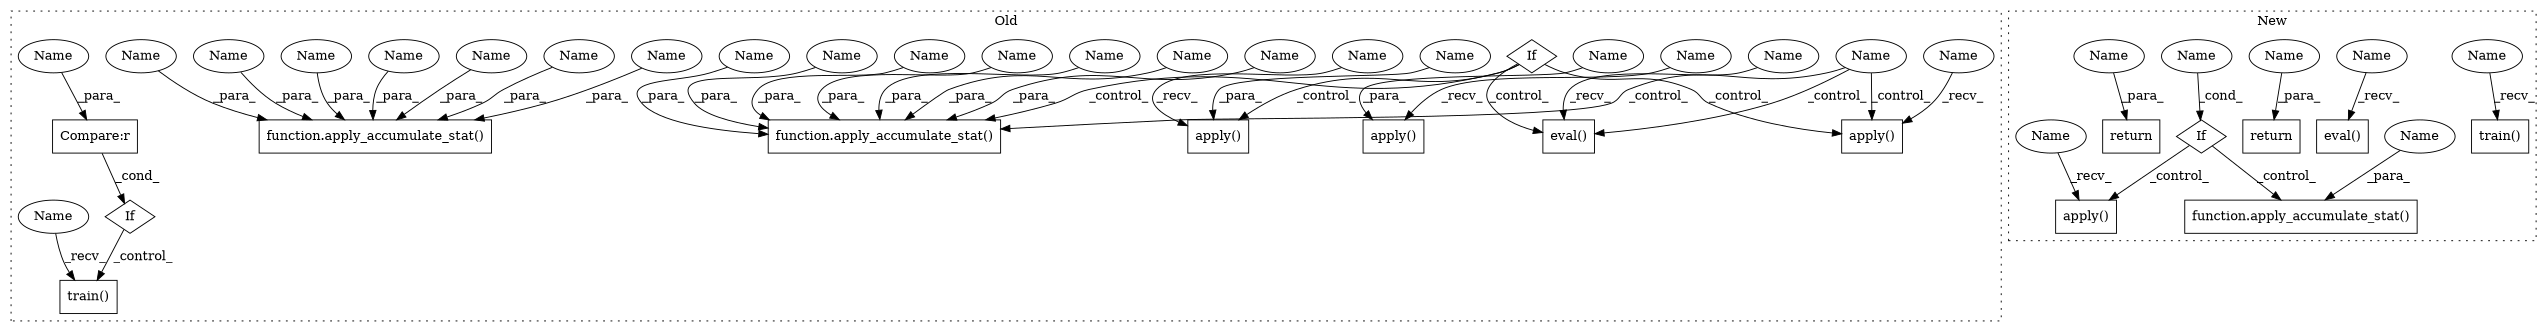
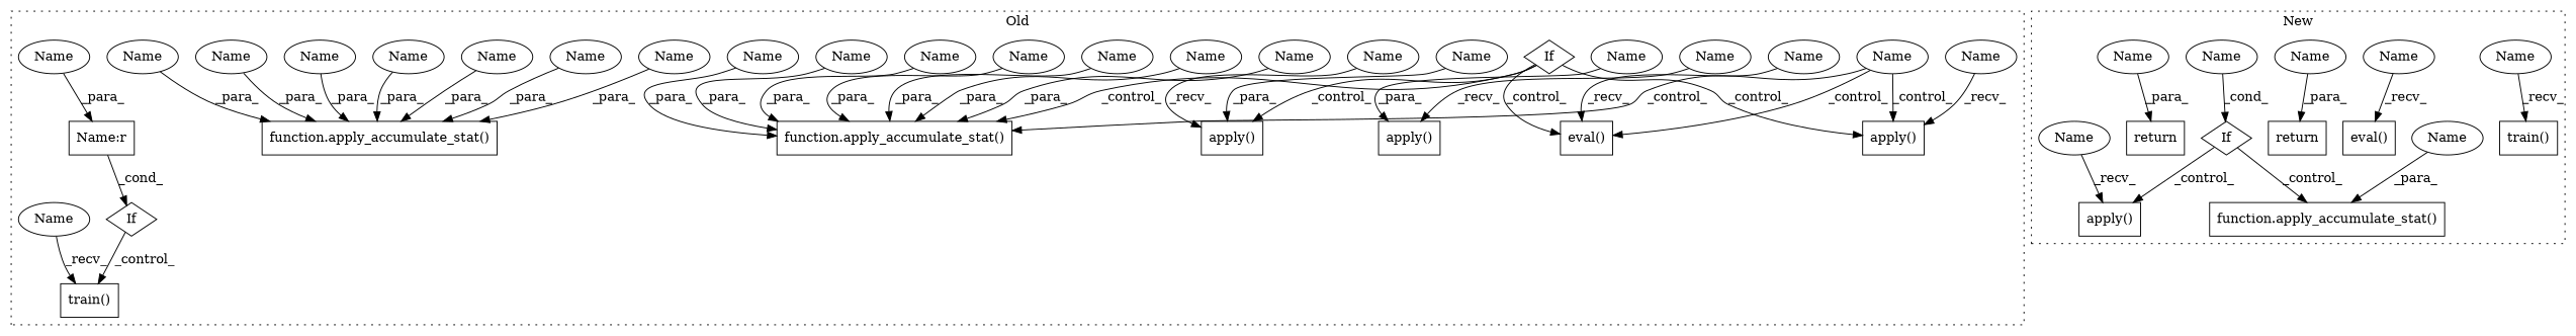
  digraph {
    node [a=87 l=7 s=8464 shape=ellipse]
    n1 [a=75 l="22,1" label="function.apply_accumulate_stat()" s="8839,8931" shape=box]
    n2 [a=96 l=3 label=If s=8762 shape=diamond]
    n3 [a=75 l=16 label="train()" shape=box]
    n4 [a=96 l=3 label=If s=8427 shape=diamond]
-   n5 [a=40 l=20 label="Compare:r" s=8430 shape=box]
+   n5 [a=40 l=20 label="Name:r" s=8430 shape=box]
    n6 [a=75 l="15,1" label="apply()" s="9040,9081" shape=box]
    n7 [a=75 l="10,1" label="apply()" s="8716,8752" shape=box]
    n8 [a=75 l="22,1" label="function.apply_accumulate_stat()" s="8582,8669" shape=box]
    n9 [a=75 l=15 label="eval()" s=8967 shape=box]
    n10 [a=75 l="15,1" label="apply()" s="8999,9026" shape=box]
    n11 [l=19 label=Name s=8802]
    n12 [l=3 label=Name s=8716]
    n13 [l=3 label=Name s=8604]
    n14 [l=5 label=Name s=8643]
    n15 [l=5 label=Name s=8905]
    n16 [l=11 label=Name s=8912]
    n17 [l=11 label=Name s=8650]
    n18 [l=26 label=Name s=8726]
    n19 [l=26 label=Name s=9055]
    n20 [l=10 label=Name s=8631]
    n21 [l=10 label=Name s=8893]
    n22 [l=5 label=Name s=8886]
    n23 [l=5 label=Name s=8624]
    n24 [l=6 label=Name s=8925]
    n25 [l=6 label=Name s=8663]
    n26 [l=8 label=Name s=8430]
    n27 [l=8 label=Name s=9040]
    n28 [l=8 label=Name s=8861]
    n29 [l=8 label=Name s=8999]
    n30 [l=8 label=Name]
    n31 [l=8 label=Name s=8967]
    n32 [l=13 label=Name s=8871]
    n33 [l=13 label=Name s=8609]
    n34 [a=75 l=15 label="train()" s=8417 shape=box]
    n35 [a=93 label=return s=8441 shape=box]
    n36 [a=75 l="14,1" label="apply()" s="8670,8696" shape=box]
    n37 [a=96 l=3 label=If s=8527 shape=diamond]
    n38 [a=75 l=14 label="eval()" s=8461 shape=box]
    n39 [a=75 l="22,1" label="function.apply_accumulate_stat()" s="8559,8650" shape=box]
    n40 [a=93 label=return s=8702 shape=box]
    n41 [label=Name s=8417]
    n42 [label=Name s=8581]
    n43 [label=Name s=8461]
    n44 [label=Name s=8448]
    n45 [label=Name s=8670]
    n46 [label=Name s=8709]
    n47 [l=19 label=Name s=8530]
    subgraph cluster_1 {
      label=Old
      style=dotted
      n1
      n2
      n3
      n4
      n5
      n6
      n7
      n8
      n9
      n10
      n11
      n12
      n13
      n14
      n15
      n16
      n17
      n18
      n19
      n20
      n21
      n22
      n23
      n24
      n25
      n26
      n27
      n28
      n29
      n30
      n31
      n32
      n33
    }
    subgraph cluster_2 {
      label=New
      style=dotted
      n34
      n35
      n36
      n37
      n38
      n39
      n40
      n41
      n42
      n43
      n44
      n45
      n46
      n47
    }
    n2 -> n1 [label=_control_]
    n2 -> n6 [label=_control_]
    n2 -> n9 [label=_control_]
    n2 -> n10 [label=_control_]
    n4 -> n3 [label=_control_]
    n5 -> n4 [label=_cond_]
    n11 -> n1 [label=_control_]
    n11 -> n9 [label=_control_]
    n11 -> n10 [label=_control_]
    n12 -> n7 [label=_recv_]
    n13 -> n8 [label=_para_]
    n14 -> n8 [label=_para_]
    n15 -> n1 [label=_para_]
    n16 -> n1 [label=_para_]
    n17 -> n8 [label=_para_]
    n18 -> n7 [label=_para_]
    n19 -> n6 [label=_para_]
    n20 -> n8 [label=_para_]
    n21 -> n1 [label=_para_]
    n22 -> n1 [label=_para_]
    n23 -> n8 [label=_para_]
    n24 -> n1 [label=_para_]
    n25 -> n8 [label=_para_]
    n26 -> n5 [label=_para_]
    n27 -> n6 [label=_recv_]
    n28 -> n1 [label=_para_]
    n29 -> n10 [label=_recv_]
    n30 -> n3 [label=_recv_]
    n31 -> n9 [label=_recv_]
    n32 -> n1 [label=_para_]
    n33 -> n8 [label=_para_]
    n37 -> n36 [label=_control_]
    n37 -> n39 [label=_control_]
    n41 -> n34 [label=_recv_]
    n42 -> n39 [label=_para_]
    n43 -> n38 [label=_recv_]
    n44 -> n35 [label=_para_]
    n45 -> n36 [label=_recv_]
    n46 -> n40 [label=_para_]
    n47 -> n37 [label=_cond_]
  }
